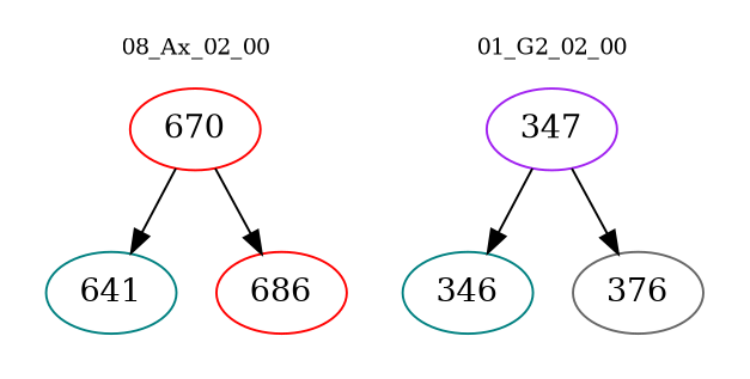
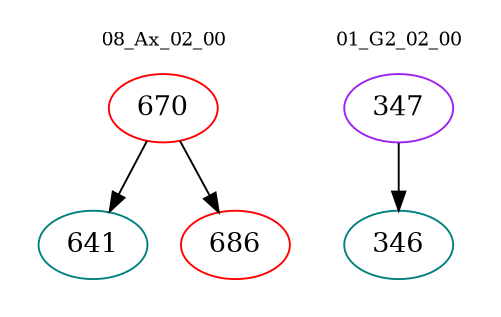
  digraph {
    node [color=red]
    edge [color=black]
    n1 [label=670]
    n2 [color=teal label=641]
    n3 [label=686]
    n4 [color=purple label=347]
    n5 [color=teal label=346]
-   n6 [color=gray40 label=376]
    subgraph cluster_1 {
      color=white
      fontsize=10
      label="08_Ax_02_00"
      n1
      n2
      n3
    }
    subgraph cluster_2 {
      color=white
      fontsize=10
      label="01_G2_02_00"
      n4
      n5
-     n6
    }
    n1 -> n2
    n1 -> n3
    n4 -> n5
-   n4 -> n6
  }
